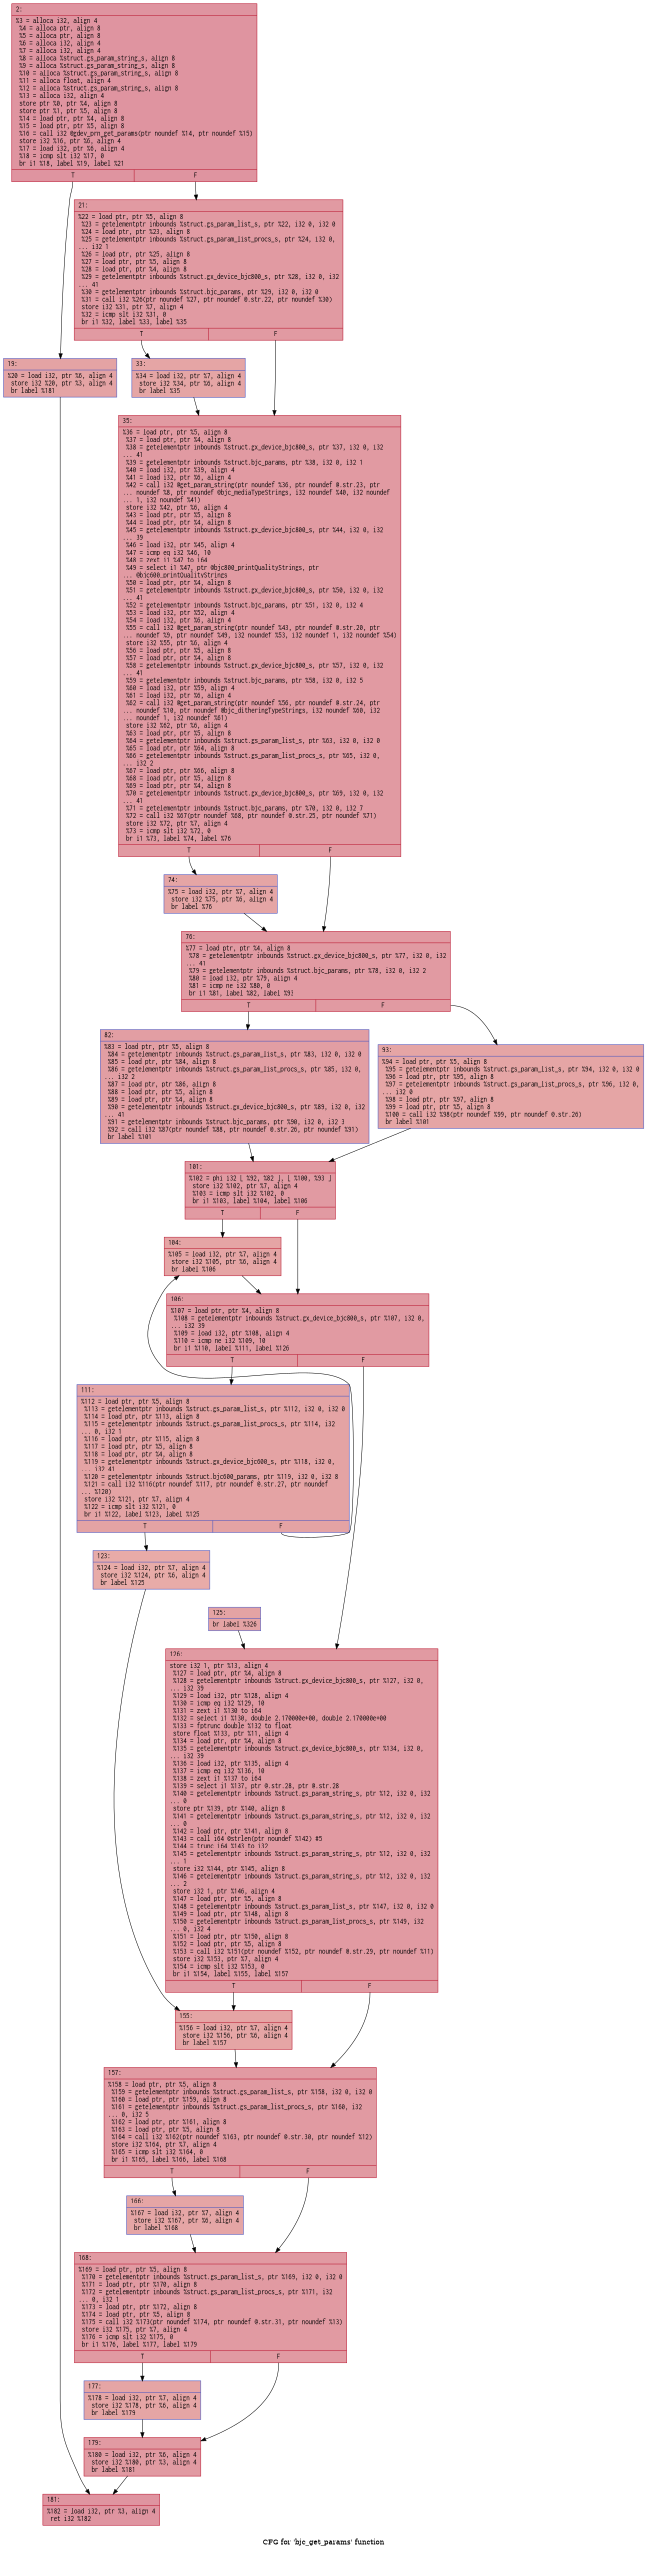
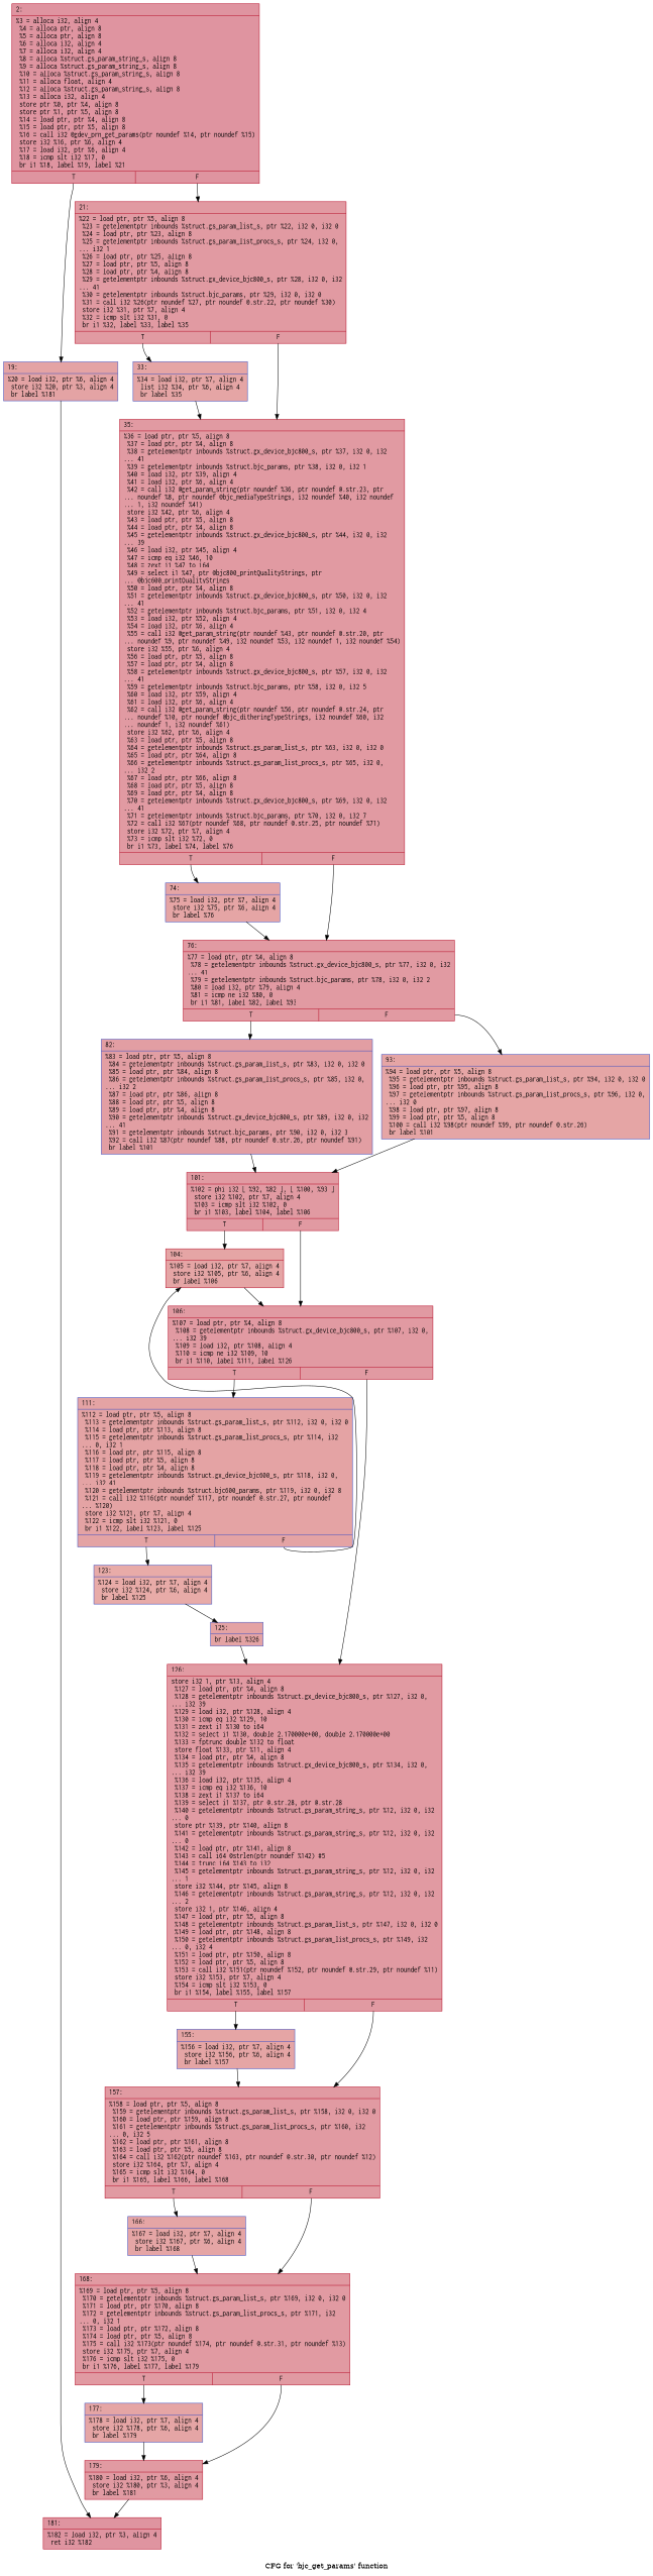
  digraph {
    label="CFG for 'bjc_get_params' function"
    node [color="#b70d28ff" fillcolor="#bb1b2c70" fontname=Courier shape=record style=filled]
    n1 [fillcolor="#b70d2870" label="{2:\l|  %3 = alloca i32, align 4\l  %4 = alloca ptr, align 8\l  %5 = alloca ptr, align 8\l  %6 = alloca i32, align 4\l  %7 = alloca i32, align 4\l  %8 = alloca %struct.gs_param_string_s, align 8\l  %9 = alloca %struct.gs_param_string_s, align 8\l  %10 = alloca %struct.gs_param_string_s, align 8\l  %11 = alloca float, align 4\l  %12 = alloca %struct.gs_param_string_s, align 8\l  %13 = alloca i32, align 4\l  store ptr %0, ptr %4, align 8\l  store ptr %1, ptr %5, align 8\l  %14 = load ptr, ptr %4, align 8\l  %15 = load ptr, ptr %5, align 8\l  %16 = call i32 @gdev_prn_get_params(ptr noundef %14, ptr noundef %15)\l  store i32 %16, ptr %6, align 4\l  %17 = load i32, ptr %6, align 4\l  %18 = icmp slt i32 %17, 0\l  br i1 %18, label %19, label %21\l|{<s0>T|<s1>F}}"]
    n2 [color="#3d50c3ff" fillcolor="#c32e3170" label="{19:\l|  %20 = load i32, ptr %6, align 4\l  store i32 %20, ptr %3, align 4\l  br label %181\l}"]
    n3 [label="{21:\l|  %22 = load ptr, ptr %5, align 8\l  %23 = getelementptr inbounds %struct.gs_param_list_s, ptr %22, i32 0, i32 0\l  %24 = load ptr, ptr %23, align 8\l  %25 = getelementptr inbounds %struct.gs_param_list_procs_s, ptr %24, i32 0,\l... i32 1\l  %26 = load ptr, ptr %25, align 8\l  %27 = load ptr, ptr %5, align 8\l  %28 = load ptr, ptr %4, align 8\l  %29 = getelementptr inbounds %struct.gx_device_bjc800_s, ptr %28, i32 0, i32\l... 41\l  %30 = getelementptr inbounds %struct.bjc_params, ptr %29, i32 0, i32 0\l  %31 = call i32 %26(ptr noundef %27, ptr noundef @.str.22, ptr noundef %30)\l  store i32 %31, ptr %7, align 4\l  %32 = icmp slt i32 %31, 0\l  br i1 %32, label %33, label %35\l|{<s0>T|<s1>F}}"]
    n4 [fillcolor="#b70d2870" label="{181:\l|  %182 = load i32, ptr %3, align 4\l  ret i32 %182\l}"]
-   n5 [color="#3d50c3ff" fillcolor="#c5333470" label="{33:\l|  %34 = load i32, ptr %7, align 4\l  store i32 %34, ptr %6, align 4\l  br label %35\l}"]
+   n5 [color="#3d50c3ff" fillcolor="#c5333470" label="{33:\l|  %34 = load i32, ptr %7, align 4\l  list i32 %34, ptr %6, align 4\l  br label %35\l}"]
    n6 [label="{35:\l|  %36 = load ptr, ptr %5, align 8\l  %37 = load ptr, ptr %4, align 8\l  %38 = getelementptr inbounds %struct.gx_device_bjc800_s, ptr %37, i32 0, i32\l... 41\l  %39 = getelementptr inbounds %struct.bjc_params, ptr %38, i32 0, i32 1\l  %40 = load i32, ptr %39, align 4\l  %41 = load i32, ptr %6, align 4\l  %42 = call i32 @get_param_string(ptr noundef %36, ptr noundef @.str.23, ptr\l... noundef %8, ptr noundef @bjc_mediaTypeStrings, i32 noundef %40, i32 noundef\l... 1, i32 noundef %41)\l  store i32 %42, ptr %6, align 4\l  %43 = load ptr, ptr %5, align 8\l  %44 = load ptr, ptr %4, align 8\l  %45 = getelementptr inbounds %struct.gx_device_bjc800_s, ptr %44, i32 0, i32\l... 39\l  %46 = load i32, ptr %45, align 4\l  %47 = icmp eq i32 %46, 10\l  %48 = zext i1 %47 to i64\l  %49 = select i1 %47, ptr @bjc800_printQualityStrings, ptr\l... @bjc600_printQualityStrings\l  %50 = load ptr, ptr %4, align 8\l  %51 = getelementptr inbounds %struct.gx_device_bjc800_s, ptr %50, i32 0, i32\l... 41\l  %52 = getelementptr inbounds %struct.bjc_params, ptr %51, i32 0, i32 4\l  %53 = load i32, ptr %52, align 4\l  %54 = load i32, ptr %6, align 4\l  %55 = call i32 @get_param_string(ptr noundef %43, ptr noundef @.str.20, ptr\l... noundef %9, ptr noundef %49, i32 noundef %53, i32 noundef 1, i32 noundef %54)\l  store i32 %55, ptr %6, align 4\l  %56 = load ptr, ptr %5, align 8\l  %57 = load ptr, ptr %4, align 8\l  %58 = getelementptr inbounds %struct.gx_device_bjc800_s, ptr %57, i32 0, i32\l... 41\l  %59 = getelementptr inbounds %struct.bjc_params, ptr %58, i32 0, i32 5\l  %60 = load i32, ptr %59, align 4\l  %61 = load i32, ptr %6, align 4\l  %62 = call i32 @get_param_string(ptr noundef %56, ptr noundef @.str.24, ptr\l... noundef %10, ptr noundef @bjc_ditheringTypeStrings, i32 noundef %60, i32\l... noundef 1, i32 noundef %61)\l  store i32 %62, ptr %6, align 4\l  %63 = load ptr, ptr %5, align 8\l  %64 = getelementptr inbounds %struct.gs_param_list_s, ptr %63, i32 0, i32 0\l  %65 = load ptr, ptr %64, align 8\l  %66 = getelementptr inbounds %struct.gs_param_list_procs_s, ptr %65, i32 0,\l... i32 2\l  %67 = load ptr, ptr %66, align 8\l  %68 = load ptr, ptr %5, align 8\l  %69 = load ptr, ptr %4, align 8\l  %70 = getelementptr inbounds %struct.gx_device_bjc800_s, ptr %69, i32 0, i32\l... 41\l  %71 = getelementptr inbounds %struct.bjc_params, ptr %70, i32 0, i32 7\l  %72 = call i32 %67(ptr noundef %68, ptr noundef @.str.25, ptr noundef %71)\l  store i32 %72, ptr %7, align 4\l  %73 = icmp slt i32 %72, 0\l  br i1 %73, label %74, label %76\l|{<s0>T|<s1>F}}"]
    n7 [color="#3d50c3ff" fillcolor="#c5333470" label="{74:\l|  %75 = load i32, ptr %7, align 4\l  store i32 %75, ptr %6, align 4\l  br label %76\l}"]
    n8 [label="{76:\l|  %77 = load ptr, ptr %4, align 8\l  %78 = getelementptr inbounds %struct.gx_device_bjc800_s, ptr %77, i32 0, i32\l... 41\l  %79 = getelementptr inbounds %struct.bjc_params, ptr %78, i32 0, i32 2\l  %80 = load i32, ptr %79, align 4\l  %81 = icmp ne i32 %80, 0\l  br i1 %81, label %82, label %93\l|{<s0>T|<s1>F}}"]
    n9 [color="#3d50c3ff" fillcolor="#be242e70" label="{82:\l|  %83 = load ptr, ptr %5, align 8\l  %84 = getelementptr inbounds %struct.gs_param_list_s, ptr %83, i32 0, i32 0\l  %85 = load ptr, ptr %84, align 8\l  %86 = getelementptr inbounds %struct.gs_param_list_procs_s, ptr %85, i32 0,\l... i32 2\l  %87 = load ptr, ptr %86, align 8\l  %88 = load ptr, ptr %5, align 8\l  %89 = load ptr, ptr %4, align 8\l  %90 = getelementptr inbounds %struct.gx_device_bjc800_s, ptr %89, i32 0, i32\l... 41\l  %91 = getelementptr inbounds %struct.bjc_params, ptr %90, i32 0, i32 3\l  %92 = call i32 %87(ptr noundef %88, ptr noundef @.str.26, ptr noundef %91)\l  br label %101\l}"]
    n10 [color="#3d50c3ff" fillcolor="#c5333470" label="{93:\l|  %94 = load ptr, ptr %5, align 8\l  %95 = getelementptr inbounds %struct.gs_param_list_s, ptr %94, i32 0, i32 0\l  %96 = load ptr, ptr %95, align 8\l  %97 = getelementptr inbounds %struct.gs_param_list_procs_s, ptr %96, i32 0,\l... i32 0\l  %98 = load ptr, ptr %97, align 8\l  %99 = load ptr, ptr %5, align 8\l  %100 = call i32 %98(ptr noundef %99, ptr noundef @.str.26)\l  br label %101\l}"]
    n11 [label="{101:\l|  %102 = phi i32 [ %92, %82 ], [ %100, %93 ]\l  store i32 %102, ptr %7, align 4\l  %103 = icmp slt i32 %102, 0\l  br i1 %103, label %104, label %106\l|{<s0>T|<s1>F}}"]
    n12 [fillcolor="#c5333470" label="{104:\l|  %105 = load i32, ptr %7, align 4\l  store i32 %105, ptr %6, align 4\l  br label %106\l}"]
    n13 [label="{106:\l|  %107 = load ptr, ptr %4, align 8\l  %108 = getelementptr inbounds %struct.gx_device_bjc800_s, ptr %107, i32 0,\l... i32 39\l  %109 = load i32, ptr %108, align 4\l  %110 = icmp ne i32 %109, 10\l  br i1 %110, label %111, label %126\l|{<s0>T|<s1>F}}"]
    n14 [color="#3d50c3ff" fillcolor="#c32e3170" label="{111:\l|  %112 = load ptr, ptr %5, align 8\l  %113 = getelementptr inbounds %struct.gs_param_list_s, ptr %112, i32 0, i32 0\l  %114 = load ptr, ptr %113, align 8\l  %115 = getelementptr inbounds %struct.gs_param_list_procs_s, ptr %114, i32\l... 0, i32 1\l  %116 = load ptr, ptr %115, align 8\l  %117 = load ptr, ptr %5, align 8\l  %118 = load ptr, ptr %4, align 8\l  %119 = getelementptr inbounds %struct.gx_device_bjc600_s, ptr %118, i32 0,\l... i32 41\l  %120 = getelementptr inbounds %struct.bjc600_params, ptr %119, i32 0, i32 8\l  %121 = call i32 %116(ptr noundef %117, ptr noundef @.str.27, ptr noundef\l... %120)\l  store i32 %121, ptr %7, align 4\l  %122 = icmp slt i32 %121, 0\l  br i1 %122, label %123, label %125\l|{<s0>T|<s1>F}}"]
    n15 [label="{126:\l|  store i32 1, ptr %13, align 4\l  %127 = load ptr, ptr %4, align 8\l  %128 = getelementptr inbounds %struct.gx_device_bjc800_s, ptr %127, i32 0,\l... i32 39\l  %129 = load i32, ptr %128, align 4\l  %130 = icmp eq i32 %129, 10\l  %131 = zext i1 %130 to i64\l  %132 = select i1 %130, double 2.170000e+00, double 2.170000e+00\l  %133 = fptrunc double %132 to float\l  store float %133, ptr %11, align 4\l  %134 = load ptr, ptr %4, align 8\l  %135 = getelementptr inbounds %struct.gx_device_bjc800_s, ptr %134, i32 0,\l... i32 39\l  %136 = load i32, ptr %135, align 4\l  %137 = icmp eq i32 %136, 10\l  %138 = zext i1 %137 to i64\l  %139 = select i1 %137, ptr @.str.28, ptr @.str.28\l  %140 = getelementptr inbounds %struct.gs_param_string_s, ptr %12, i32 0, i32\l... 0\l  store ptr %139, ptr %140, align 8\l  %141 = getelementptr inbounds %struct.gs_param_string_s, ptr %12, i32 0, i32\l... 0\l  %142 = load ptr, ptr %141, align 8\l  %143 = call i64 @strlen(ptr noundef %142) #5\l  %144 = trunc i64 %143 to i32\l  %145 = getelementptr inbounds %struct.gs_param_string_s, ptr %12, i32 0, i32\l... 1\l  store i32 %144, ptr %145, align 8\l  %146 = getelementptr inbounds %struct.gs_param_string_s, ptr %12, i32 0, i32\l... 2\l  store i32 1, ptr %146, align 4\l  %147 = load ptr, ptr %5, align 8\l  %148 = getelementptr inbounds %struct.gs_param_list_s, ptr %147, i32 0, i32 0\l  %149 = load ptr, ptr %148, align 8\l  %150 = getelementptr inbounds %struct.gs_param_list_procs_s, ptr %149, i32\l... 0, i32 4\l  %151 = load ptr, ptr %150, align 8\l  %152 = load ptr, ptr %5, align 8\l  %153 = call i32 %151(ptr noundef %152, ptr noundef @.str.29, ptr noundef %11)\l  store i32 %153, ptr %7, align 4\l  %154 = icmp slt i32 %153, 0\l  br i1 %154, label %155, label %157\l|{<s0>T|<s1>F}}"]
    n16 [color="#3d50c3ff" fillcolor="#cc403a70" label="{123:\l|  %124 = load i32, ptr %7, align 4\l  store i32 %124, ptr %6, align 4\l  br label %125\l}"]
-   n17 [fillcolor="#c5333470" label="{155:\l|  %156 = load i32, ptr %7, align 4\l  store i32 %156, ptr %6, align 4\l  br label %157\l}"]
+   n17 [color="#3d50c3ff" fillcolor="#c5333470" label="{155:\l|  %156 = load i32, ptr %7, align 4\l  store i32 %156, ptr %6, align 4\l  br label %157\l}"]
    n18 [label="{157:\l|  %158 = load ptr, ptr %5, align 8\l  %159 = getelementptr inbounds %struct.gs_param_list_s, ptr %158, i32 0, i32 0\l  %160 = load ptr, ptr %159, align 8\l  %161 = getelementptr inbounds %struct.gs_param_list_procs_s, ptr %160, i32\l... 0, i32 5\l  %162 = load ptr, ptr %161, align 8\l  %163 = load ptr, ptr %5, align 8\l  %164 = call i32 %162(ptr noundef %163, ptr noundef @.str.30, ptr noundef %12)\l  store i32 %164, ptr %7, align 4\l  %165 = icmp slt i32 %164, 0\l  br i1 %165, label %166, label %168\l|{<s0>T|<s1>F}}"]
    n19 [color="#3d50c3ff" fillcolor="#c32e3170" label="{125:\l|  br label %326\l}"]
    n20 [color="#3d50c3ff" fillcolor="#c5333470" label="{166:\l|  %167 = load i32, ptr %7, align 4\l  store i32 %167, ptr %6, align 4\l  br label %168\l}"]
    n21 [label="{168:\l|  %169 = load ptr, ptr %5, align 8\l  %170 = getelementptr inbounds %struct.gs_param_list_s, ptr %169, i32 0, i32 0\l  %171 = load ptr, ptr %170, align 8\l  %172 = getelementptr inbounds %struct.gs_param_list_procs_s, ptr %171, i32\l... 0, i32 1\l  %173 = load ptr, ptr %172, align 8\l  %174 = load ptr, ptr %5, align 8\l  %175 = call i32 %173(ptr noundef %174, ptr noundef @.str.31, ptr noundef %13)\l  store i32 %175, ptr %7, align 4\l  %176 = icmp slt i32 %175, 0\l  br i1 %176, label %177, label %179\l|{<s0>T|<s1>F}}"]
    n22 [color="#3d50c3ff" fillcolor="#c5333470" label="{177:\l|  %178 = load i32, ptr %7, align 4\l  store i32 %178, ptr %6, align 4\l  br label %179\l}"]
    n23 [label="{179:\l|  %180 = load i32, ptr %6, align 4\l  store i32 %180, ptr %3, align 4\l  br label %181\l}"]
    n1 -> n2 [tailport=s0]
    n1 -> n3 [tailport=s1]
    n2 -> n4
    n3 -> n5 [tailport=s0]
    n3 -> n6 [tailport=s1]
    n5 -> n6
    n6 -> n7 [tailport=s0]
    n6 -> n8 [tailport=s1]
    n7 -> n8
    n8 -> n9 [tailport=s0]
    n8 -> n10 [tailport=s1]
    n9 -> n11
    n10 -> n11
    n11 -> n12 [tailport=s0]
    n11 -> n13 [tailport=s1]
    n12 -> n13
    n13 -> n14 [tailport=s0]
    n13 -> n15 [tailport=s1]
    n14 -> n12 [tailport=s1]
    n14 -> n16 [tailport=s0]
    n15 -> n17 [tailport=s0]
    n15 -> n18 [tailport=s1]
-   n16 -> n17
+   n16 -> n19
    n17 -> n18
    n18 -> n20 [tailport=s0]
    n18 -> n21 [tailport=s1]
    n19 -> n15
    n20 -> n21
    n21 -> n22 [tailport=s0]
    n21 -> n23 [tailport=s1]
    n22 -> n23
    n23 -> n4
  }
